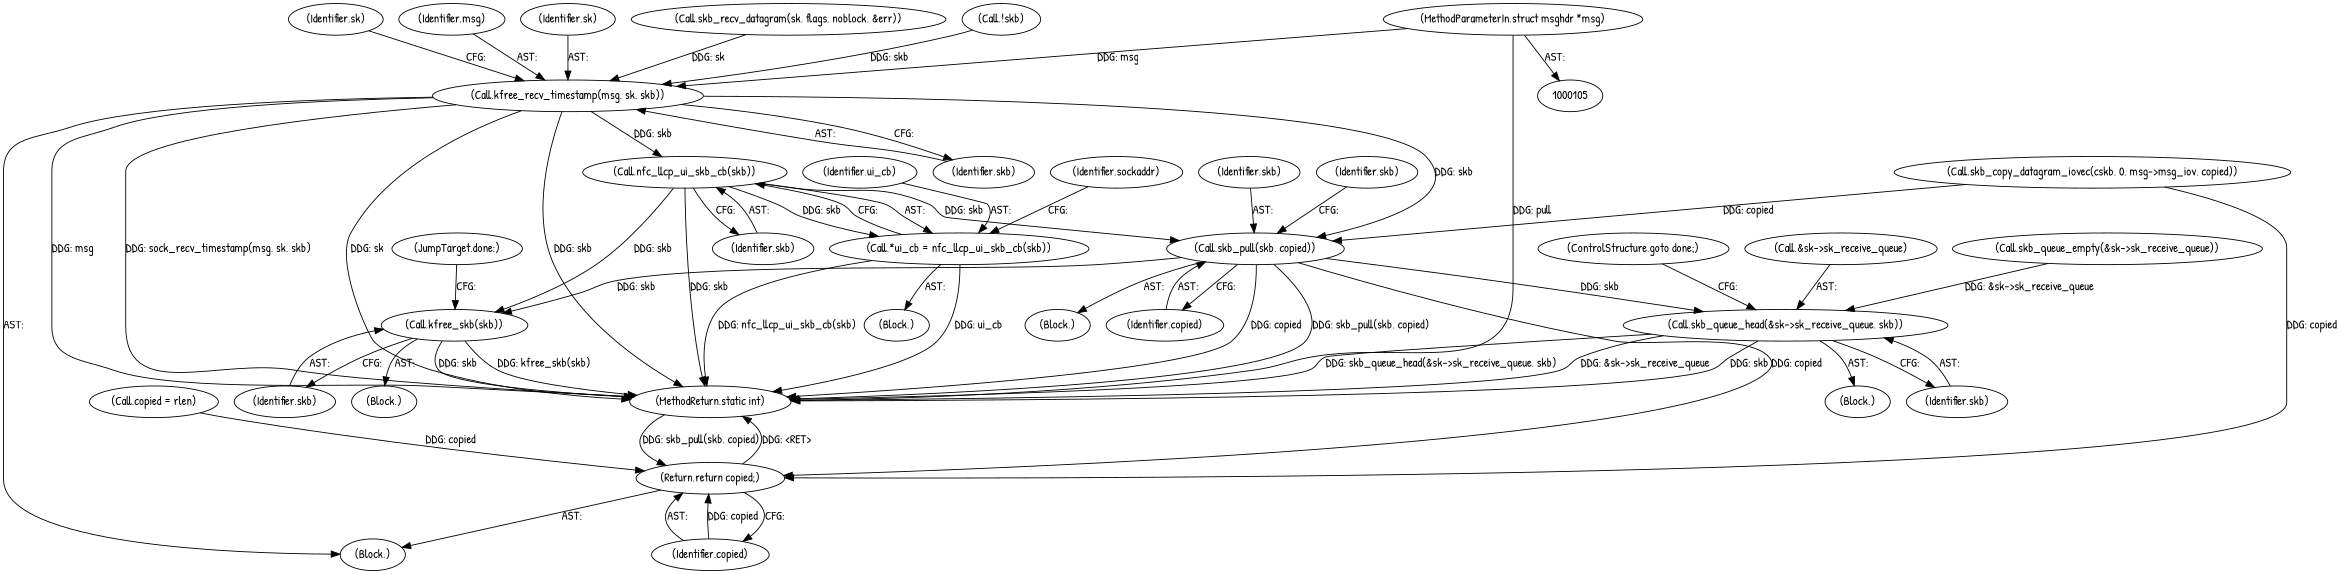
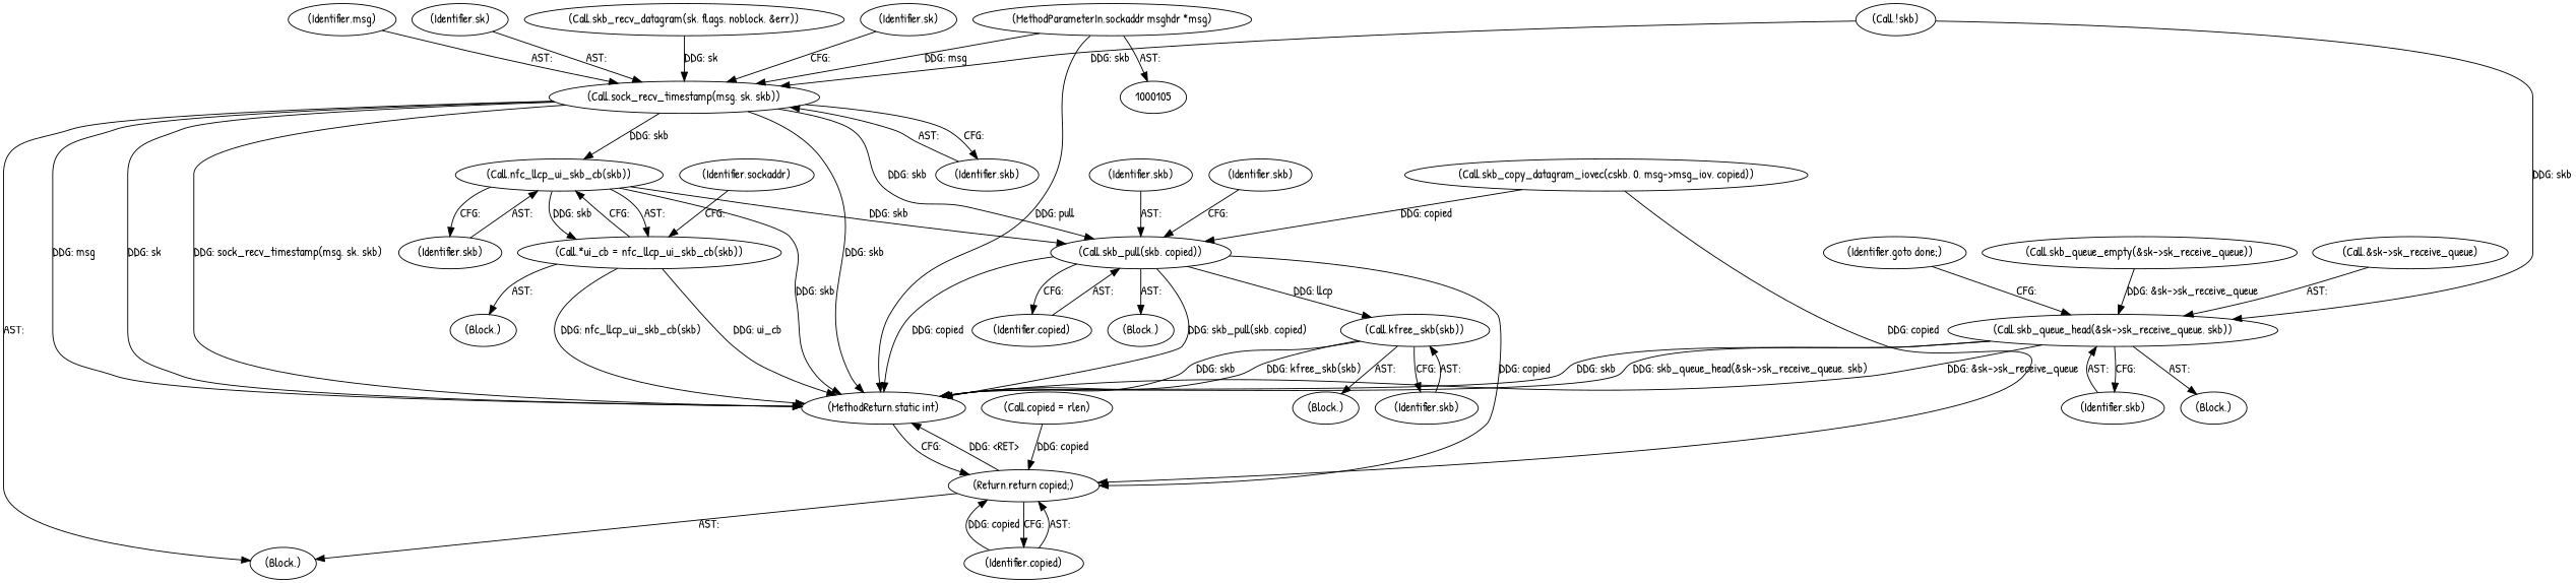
  digraph {
    fontname="Patrick Hand"
    node [fontname="Patrick Hand"]
    edge [fontname="Patrick Hand"]
-   n1 [label="(MethodParameterIn,struct msghdr *msg)"]
-   n2 [label="(Call,kfree_recv_timestamp(msg, sk, skb))"]
+   n1 [label="(MethodParameterIn,sockaddr msghdr *msg)"]
+   n2 [label="(Call,sock_recv_timestamp(msg, sk, skb))"]
    n3 [label="(MethodReturn,static int)"]
    1000105
    n5 [label="(Call,nfc_llcp_ui_skb_cb(skb))"]
    n6 [label="(Call,skb_pull(skb, copied))"]
    n7 [label="(Block,)"]
    n8 [label="(Identifier,skb)"]
    n9 [label="(Return,return copied;)"]
    n10 [label="(Call,kfree_skb(skb))"]
    n11 [label="(Call,*ui_cb = nfc_llcp_ui_skb_cb(skb))"]
    n12 [label="(Identifier,skb)"]
    n13 [label="(Call,skb_queue_head(&sk->sk_receive_queue, skb))"]
    n14 [label="(Identifier,copied)"]
    n15 [label="(Block,)"]
    n16 [label="(Identifier,skb)"]
    n17 [label="(Block,)"]
    n18 [label="(Block,)"]
    n19 [label="(Block,)"]
    n20 [label="(Identifier,skb)"]
    n21 [label="(Identifier,copied)"]
    n22 [label="(Identifier,msg)"]
    n23 [label="(Identifier,skb)"]
    n24 [label="(Identifier,sk)"]
    n25 [label="(Call,copied = rlen)"]
    n26 [label="(Identifier,skb)"]
    n27 [label="(Call,&sk->sk_receive_queue)"]
    n28 [label="(Identifier,sockaddr)"]
-   n29 [label="(JumpTarget,done:)"]
    n30 [label="(Call,skb_copy_datagram_iovec(cskb, 0, msg->msg_iov, copied))"]
    n31 [label="(Call,skb_recv_datagram(sk, flags, noblock, &err))"]
    n32 [label="(Call,skb_queue_empty(&sk->sk_receive_queue))"]
    n33 [label="(Call,!skb)"]
-   n34 [label="(ControlStructure,goto done;)"]
-   n35 [label="(Identifier,ui_cb)"]
+   n34 [label="(Identifier,goto done;)"]
    n36 [label="(Identifier,sk)"]
    n1 -> n2 [label="DDG: msg"]
    n1 -> n3 [label="DDG: pull"]
    n1 -> 1000105 [label="AST: "]
    n2 -> n3 [label="DDG: skb"]
    n2 -> n3 [label="DDG: msg"]
    n2 -> n3 [label="DDG: sk"]
    n2 -> n3 [label="DDG: sock_recv_timestamp(msg, sk, skb)"]
    n2 -> n5 [label="DDG: skb"]
    n2 -> n6 [label="DDG: skb"]
    n2 -> n7 [label="AST: "]
    n2 -> n8 [label="CFG: "]
-   n3 -> n9 [label="DDG: skb_pull(skb, copied)"]
+   n3 -> n9 [label="CFG: "]
    n5 -> n3 [label="DDG: skb"]
    n5 -> n6 [label="DDG: skb"]
-   n5 -> n10 [label="DDG: skb"]
    n5 -> n11 [label="AST: "]
    n5 -> n11 [label="DDG: skb"]
    n5 -> n12 [label="CFG: "]
    n6 -> n3 [label="DDG: copied"]
    n6 -> n3 [label="DDG: skb_pull(skb, copied)"]
    n6 -> n9 [label="DDG: copied"]
-   n6 -> n10 [label="DDG: skb"]
-   n6 -> n13 [label="DDG: skb"]
+   n6 -> n10 [label="DDG: llcp"]
+   n33 -> n13 [label="DDG: skb"]
    n6 -> n14 [label="CFG: "]
    n6 -> n15 [label="AST: "]
    n8 -> n2 [label="AST: "]
    n9 -> n3 [label="DDG: <RET>"]
    n9 -> n7 [label="AST: "]
    n9 -> n21 [label="CFG: "]
    n10 -> n3 [label="DDG: skb"]
    n10 -> n3 [label="DDG: kfree_skb(skb)"]
    n10 -> n16 [label="CFG: "]
    n10 -> n17 [label="AST: "]
    n11 -> n3 [label="DDG: nfc_llcp_ui_skb_cb(skb)"]
    n11 -> n3 [label="DDG: ui_cb"]
    n11 -> n5 [label="CFG: "]
    n11 -> n18 [label="AST: "]
    n12 -> n5 [label="AST: "]
    n13 -> n3 [label="DDG: &sk->sk_receive_queue"]
    n13 -> n3 [label="DDG: skb"]
    n13 -> n3 [label="DDG: skb_queue_head(&sk->sk_receive_queue, skb)"]
    n13 -> n19 [label="AST: "]
    n13 -> n20 [label="CFG: "]
    n14 -> n6 [label="AST: "]
    n16 -> n10 [label="AST: "]
    n20 -> n13 [label="AST: "]
    n21 -> n9 [label="AST: "]
    n21 -> n9 [label="DDG: copied"]
    n22 -> n2 [label="AST: "]
    n23 -> n6 [label="AST: "]
    n24 -> n2 [label="AST: "]
    n25 -> n9 [label="DDG: copied"]
    n26 -> n6 [label="CFG: "]
    n27 -> n13 [label="AST: "]
    n28 -> n11 [label="CFG: "]
-   n29 -> n10 [label="CFG: "]
    n30 -> n6 [label="DDG: copied"]
    n30 -> n9 [label="DDG: copied"]
    n31 -> n2 [label="DDG: sk"]
    n32 -> n13 [label="DDG: &sk->sk_receive_queue"]
    n33 -> n2 [label="DDG: skb"]
    n34 -> n13 [label="CFG: "]
-   n35 -> n11 [label="AST: "]
    n36 -> n2 [label="CFG: "]
  }
